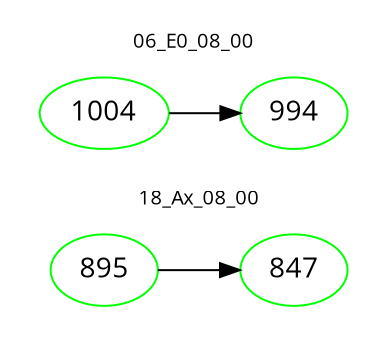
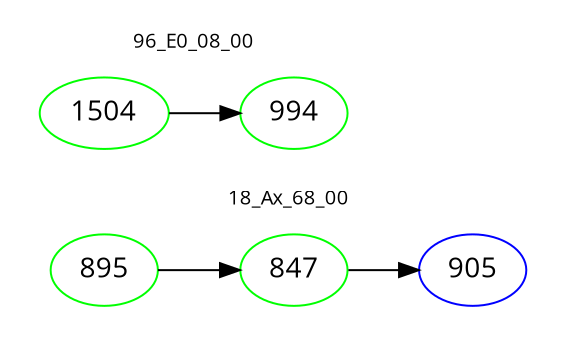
  digraph {
    fontname="Open Sans"
    rankdir=LR
    node [color=green fontname="Open Sans"]
    edge [color=black fontname="Open Sans"]
    n1 [label=895]
    n2 [label=847]
-   n4 [label=1004]
+   n3 [color=blue label=905]
+   n4 [label=1504]
    n5 [label=994]
    subgraph cluster_1 {
      color=white
      fontsize=10
-     label="18_Ax_08_00"
+     label="18_Ax_68_00"
      n1
      n2
+     n3
    }
    subgraph cluster_2 {
      color=white
      fontsize=10
-     label="06_E0_08_00"
+     label="96_E0_08_00"
      n4
      n5
    }
    n1 -> n2
+   n2 -> n3
    n4 -> n5
  }
